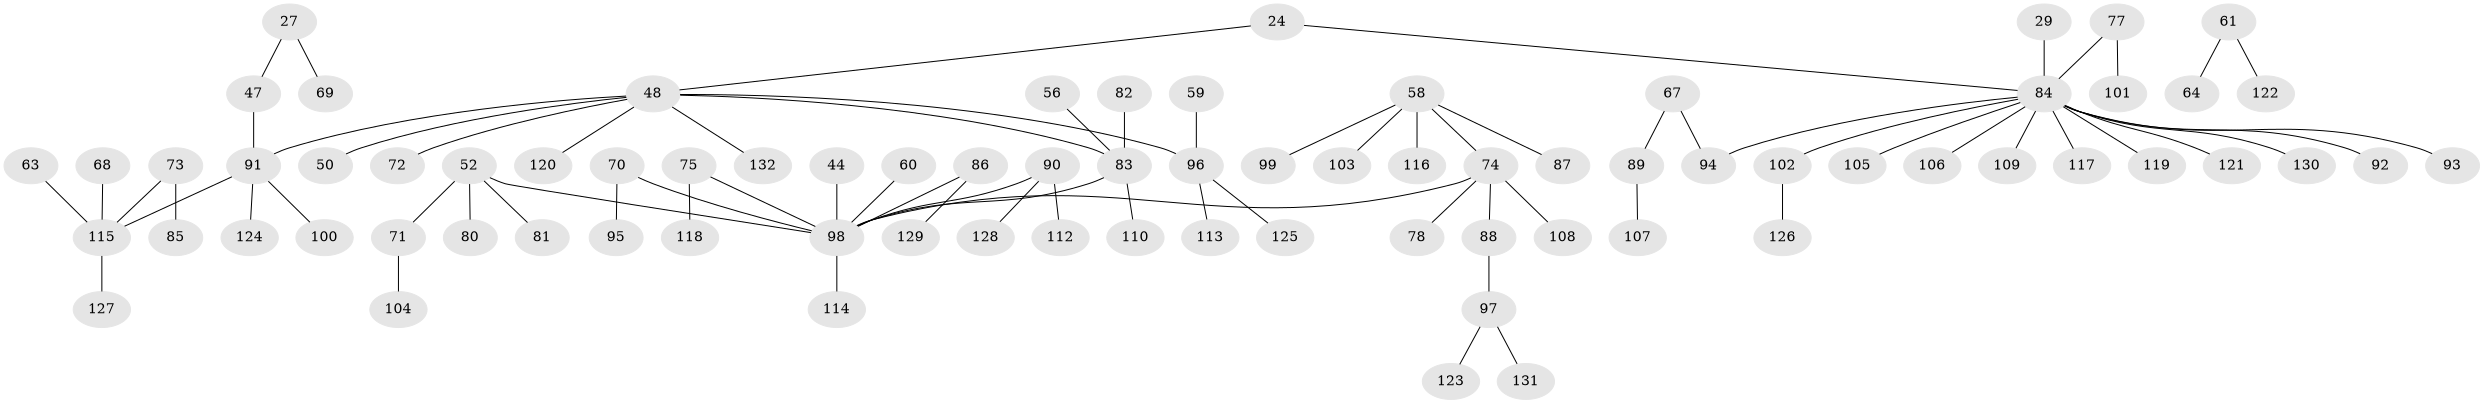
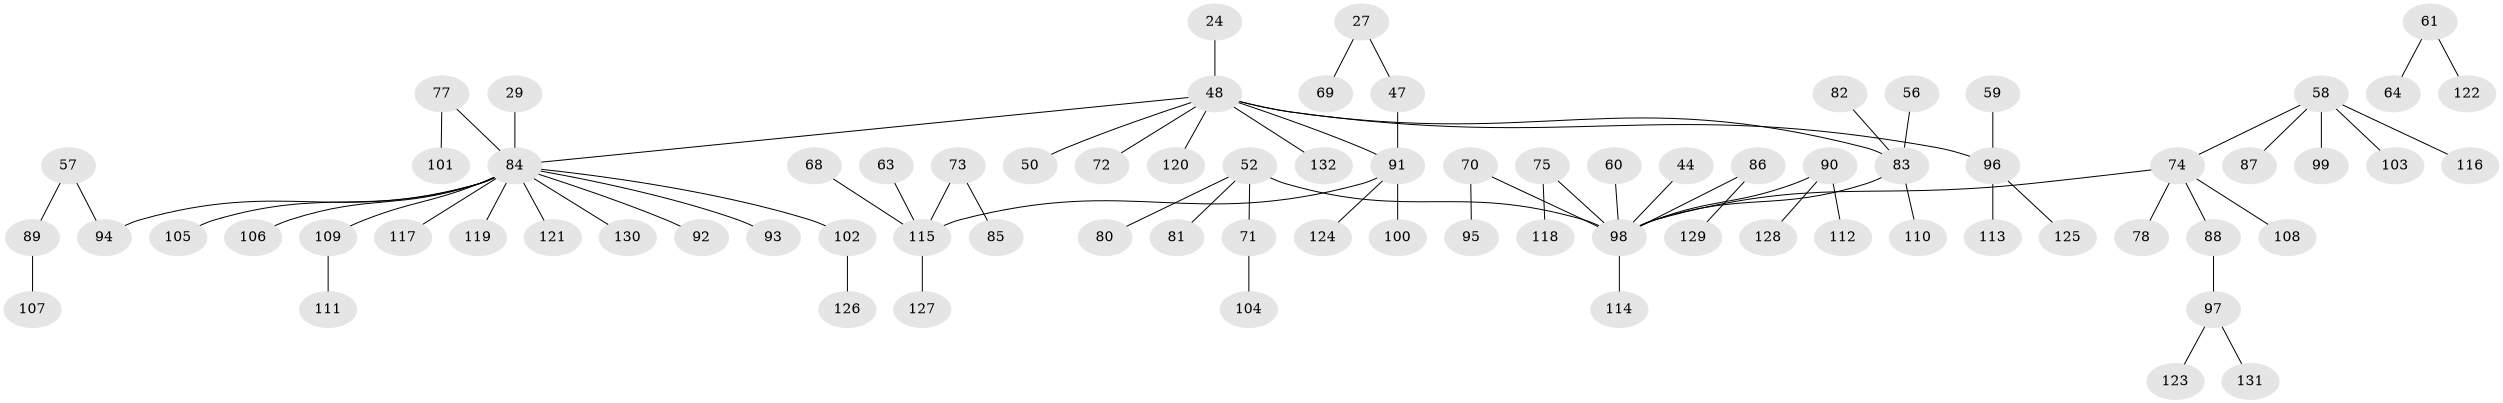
  graph {
    node [color=gray90 style=filled]
    48 [super="+1+8"]
    84 [super="+14+53+79"]
    91 [super="+9+62"]
    50
    72
    83 [super="+3"]
    96 [super="+45+66+43"]
    120
    132
    24
    27
    69
    47
    94 [super="+21"]
    92
    93
    102
    105
    106
    109
    117
    119
    121
    130
    29
    98 [super="+34+20+22"]
    114
    44
    115 [super="+13+51"]
    100
    124
    110
    113
    125
    52
    71
    80
    81
    104
    56
    74 [super="+55"]
    78
    88
    108
    58
    87
    99
    103
    116
    59
    60
    64 [super="+31+35+36+38+41"]
    61
    122
    127
    63
-   67 [super="+23+65"]
+   67 [super="+23+65" label=57]
    89
    107
    68
    70
    95
    73
    85
    97
    75
    118
    77
    101
    82
    126
+   111
    86
    129
    123
    131
    90 [super="+57+54"]
    112
    128
-   24 -- 84
+   48 -- 84
    48 -- 91
    48 -- 50
    48 -- 72
    48 -- 83
    48 -- 96
    48 -- 120
    48 -- 132
    84 -- 94
    84 -- 92
    84 -- 93
    84 -- 102
    84 -- 105
    84 -- 106
    84 -- 109
    84 -- 117
    84 -- 119
    84 -- 121
    84 -- 130
    91 -- 115
    91 -- 100
    91 -- 124
    83 -- 98
    83 -- 110
    96 -- 113
    96 -- 125
    24 -- 48
    27 -- 69
    27 -- 47
    47 -- 91
    102 -- 126
+   109 -- 111
    29 -- 84
    98 -- 114
    44 -- 98
    115 -- 127
    52 -- 98
    52 -- 71
    52 -- 80
    52 -- 81
    71 -- 104
    56 -- 83
    74 -- 98
    74 -- 78
    74 -- 88
    74 -- 108
    88 -- 97
    58 -- 74
    58 -- 87
    58 -- 99
    58 -- 103
    58 -- 116
    59 -- 96
    60 -- 98
    61 -- 64
    61 -- 122
    63 -- 115
    67 -- 94
    67 -- 89
    89 -- 107
    68 -- 115
    70 -- 98
    70 -- 95
    73 -- 115
    73 -- 85
    97 -- 123
    97 -- 131
    75 -- 98
    75 -- 118
    77 -- 84
    77 -- 101
    82 -- 83
    86 -- 98
    86 -- 129
    90 -- 98
    90 -- 112
    90 -- 128
  }
